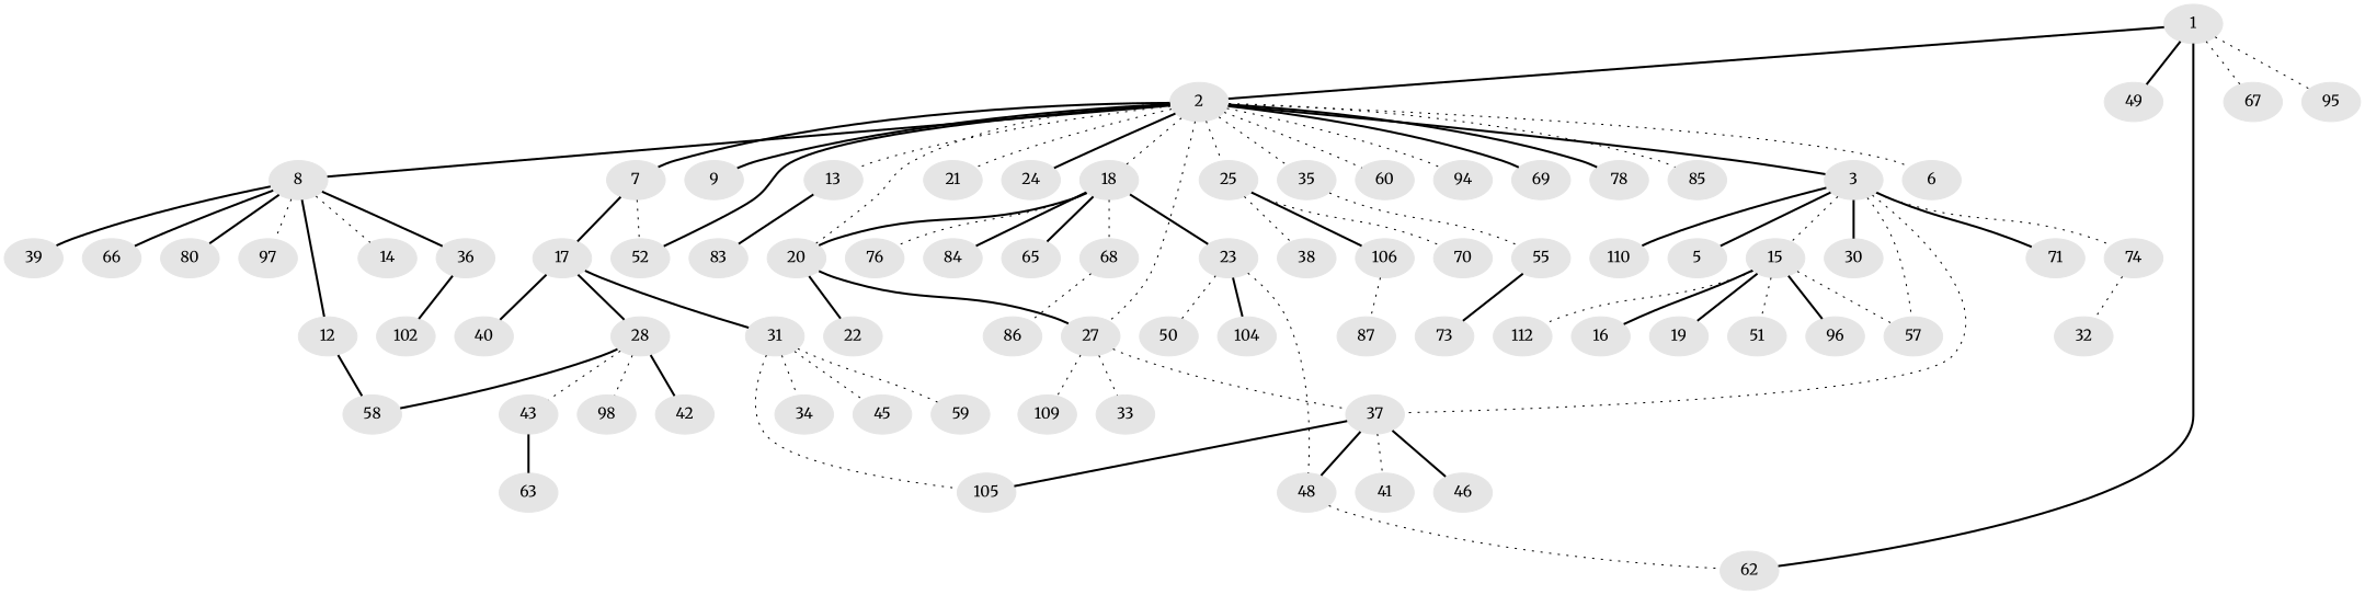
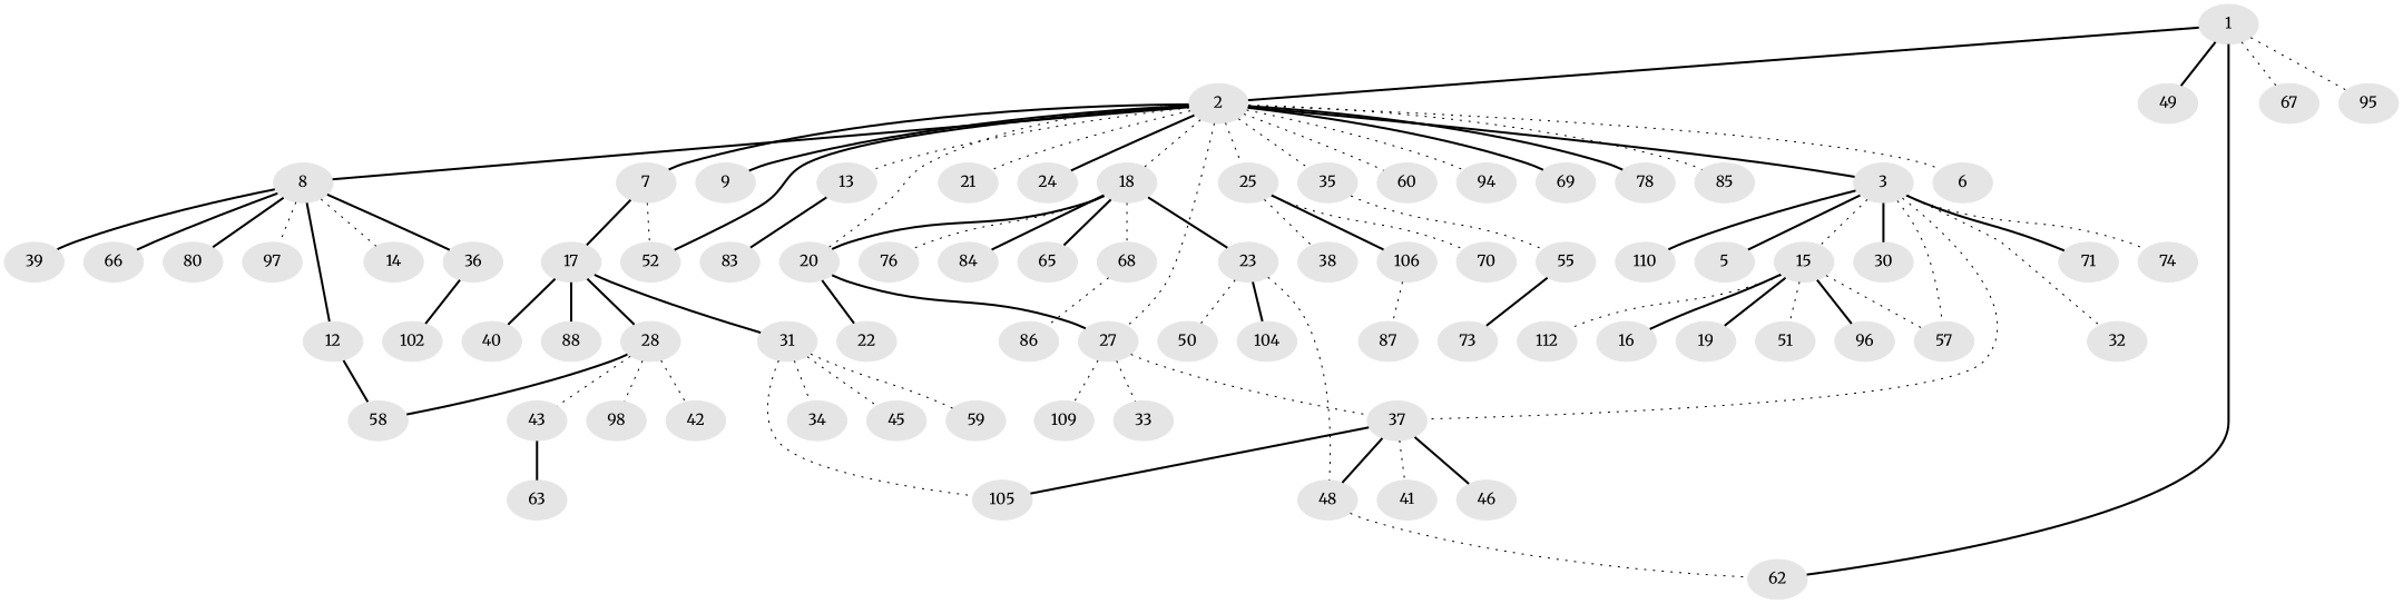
  graph {
    fontname=Merriweather
    node [color=gray90 fontname=Merriweather style=filled]
    edge [fontname=Merriweather style=bold]
    1 [super="+4"]
    2 [super="+11"]
    49
    62 [super="+75"]
    67 [super="+82"]
    95
    3 [super="+10"]
    6
    7
    8 [super="+103"]
    9 [super="+74"]
    13
    18 [super="+93"]
    20 [super="+91"]
    21
    24 [super="+26"]
    25 [super="+29"]
    27 [super="+89"]
    35 [super="+72"]
    52 [super="+56"]
    60
    n22 [label=94]
    69
    78
    85
    5 [super="+44"]
    15 [super="+101"]
    30
    32
    37 [super="+92"]
    57 [super="+99"]
    71
    n33 [label=74]
    110
    17 [super="+107"]
    12 [super="+53"]
    14 [super="+100"]
    36
    39
    66
    80
    97
    83 [super="+108"]
    23 [super="+61"]
    65
    68
    76
    84
    22
    38
    70
    106
    33
    109
    55
    16
    19
    51
    96
    112
    48 [super="+81"]
    105
    41 [super="+77"]
    46 [super="+90"]
    28 [super="+54"]
    31 [super="+47"]
    40
+   88 [super="+94"]
    58
    102
    42
    43
    98
    34
    45
    59
    50
    104
    86
    87
    63 [super="+111"]
    73
    1 -- 2
    1 -- 49
    1 -- 62
    1 -- 67 [style=dotted]
    1 -- 95 [style=dotted]
    2 -- 3
    2 -- 6 [style=dotted]
    2 -- 7
    2 -- 8
    2 -- 9
    2 -- 13 [style=dotted]
    2 -- 18 [style=dotted]
    2 -- 20 [style=dotted]
    2 -- 21 [style=dotted]
    2 -- 24
    2 -- 25 [style=dotted]
    2 -- 27 [style=dotted]
    2 -- 35 [style=dotted]
    2 -- 52
    2 -- 60 [style=dotted]
    2 -- n22 [style=dotted]
    2 -- 69
    2 -- 78
    2 -- 85 [style=dotted]
    3 -- 5
    3 -- 15 [style=dotted]
    3 -- 30
-   n33 -- 32 [style=dotted]
+   3 -- 32 [style=dotted]
    3 -- 37 [style=dotted]
    3 -- 57 [style=dotted]
    3 -- 71
    3 -- n33 [style=dotted]
    3 -- 110
    7 -- 52 [style=dotted]
    7 -- 17
    8 -- 12
    8 -- 14 [style=dotted]
    8 -- 36
    8 -- 39
    8 -- 66
    8 -- 80
    8 -- 97 [style=dotted]
    13 -- 83
    18 -- 20
    18 -- 23
    18 -- 65
    18 -- 68 [style=dotted]
    18 -- 76 [style=dotted]
    18 -- 84
    20 -- 27
    20 -- 22
    25 -- 38 [style=dotted]
    25 -- 70 [style=dotted]
    25 -- 106
    27 -- 37 [style=dotted]
    27 -- 33 [style=dotted]
    27 -- 109 [style=dotted]
    35 -- 55 [style=dotted]
    15 -- 57 [style=dotted]
    15 -- 16
    15 -- 19
    15 -- 51 [style=dotted]
    15 -- 96
    15 -- 112 [style=dotted]
    37 -- 48
    37 -- 105
    37 -- 41 [style=dotted]
    37 -- 46
    17 -- 28
    17 -- 31
    17 -- 40
+   17 -- 88
    12 -- 58
    36 -- 102
    23 -- 48 [style=dotted]
    23 -- 50 [style=dotted]
    23 -- 104
    68 -- 86 [style=dotted]
    106 -- 87 [style=dotted]
    55 -- 73
    48 -- 62 [style=dotted]
    28 -- 58
-   28 -- 42
+   28 -- 42 [style=dotted]
    28 -- 43 [style=dotted]
    28 -- 98 [style=dotted]
    31 -- 105 [style=dotted]
    31 -- 34 [style=dotted]
    31 -- 45 [style=dotted]
    31 -- 59 [style=dotted]
    43 -- 63
  }
